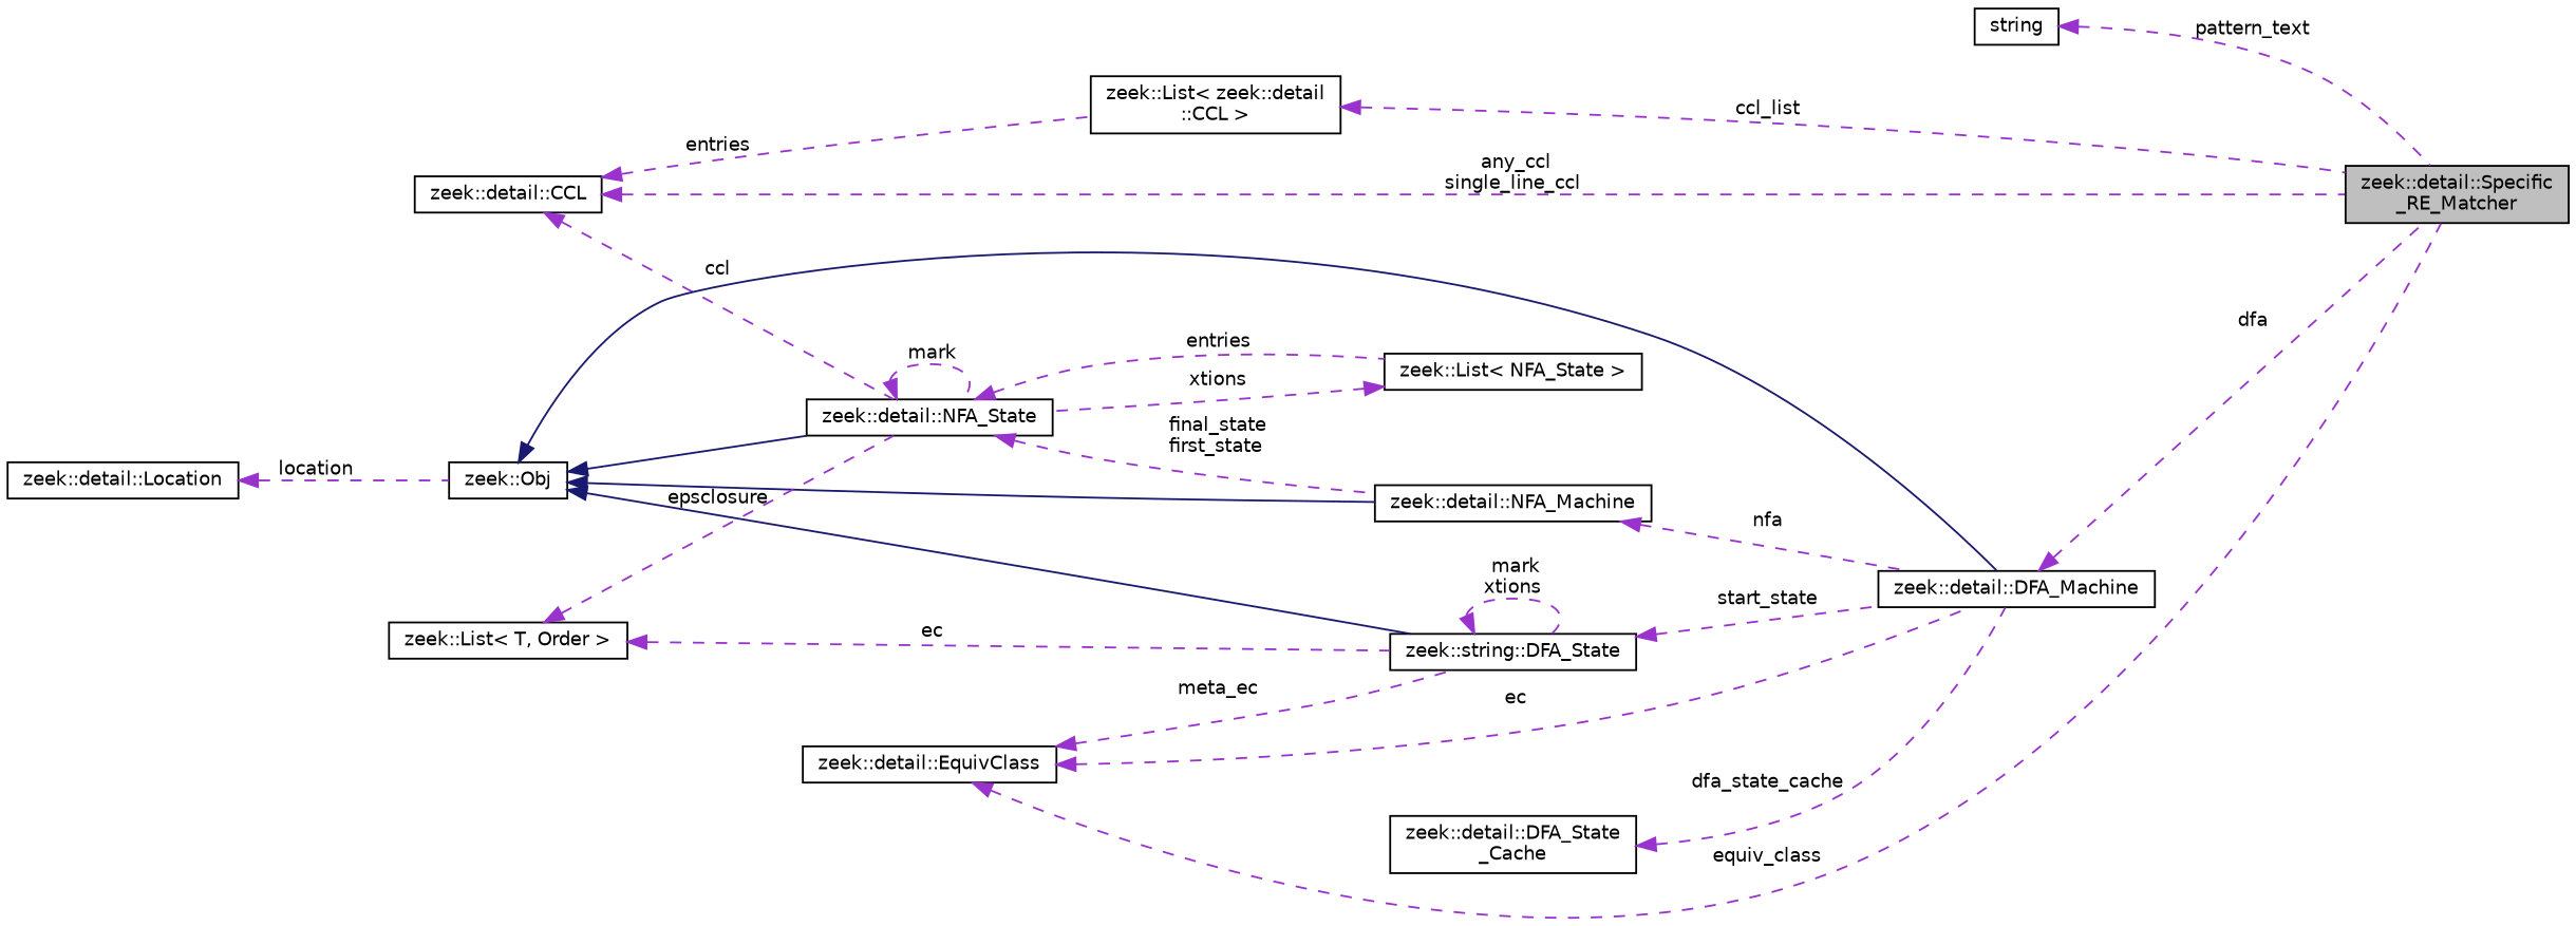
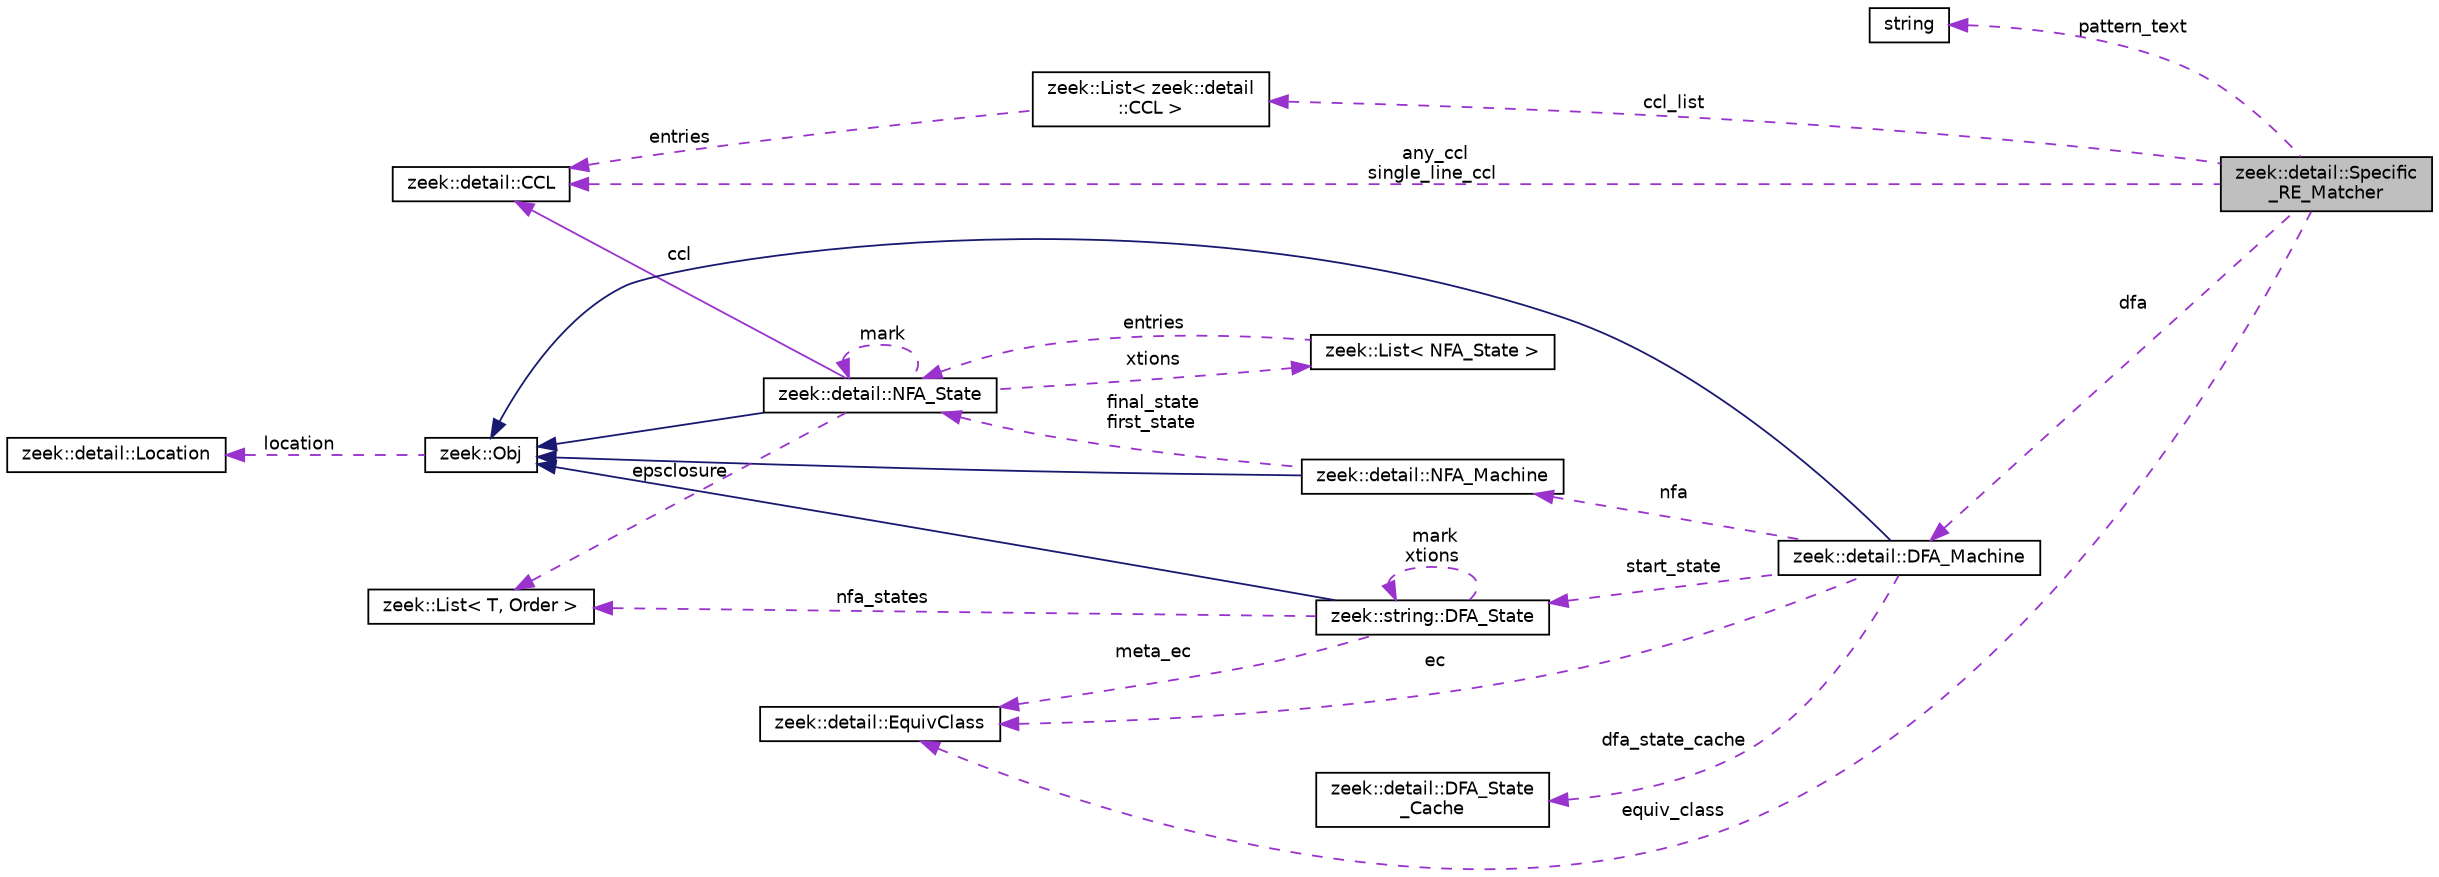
  digraph {
    rankdir=LR
    node [color=black fillcolor=white fontname=Helvetica fontsize=10 shape=record style=filled]
    edge [color=darkorchid3 dir=back fontname=Helvetica fontsize=10 labelfontname=Helvetica labelfontsize=10 style=dashed]
    n1 [fillcolor=grey75 fontcolor=black height=0.2 label="zeek::detail::Specific\l_RE_Matcher" width=0.4]
    n2 [height=0.2 label=string width=0.4]
    n3 [height=0.2 label="zeek::List\< zeek::detail\l::CCL \>" width=0.4]
    n4 [height=0.2 label="zeek::detail::CCL" width=0.4]
    n5 [height=0.2 label="zeek::detail::NFA_State" width=0.4]
    n6 [height=0.2 label="zeek::detail::NFA_Machine" width=0.4]
    n7 [height=0.2 label="zeek::List\< NFA_State \>" width=0.4]
    n8 [height=0.2 label="zeek::detail::EquivClass" width=0.4]
    n9 [height=0.2 label="zeek::detail::DFA_Machine" width=0.4]
    n10 [height=0.2 label="zeek::string::DFA_State" width=0.4]
    n11 [height=0.2 label="zeek::Obj" width=0.4]
    n12 [height=0.2 label="zeek::detail::Location" width=0.4]
    n13 [height=0.2 label="zeek::List\< T, Order \>" width=0.4]
    n14 [height=0.2 label="zeek::detail::DFA_State\l_Cache" width=0.4]
    n2 -> n1 [label=" pattern_text"]
    n3 -> n1 [label=" ccl_list"]
    n4 -> n1 [label=" any_ccl\nsingle_line_ccl"]
    n4 -> n3 [label=" entries"]
-   n4 -> n5 [label=" ccl"]
+   n4 -> n5 [label=" ccl" style=solid]
    n5 -> n5 [label=" mark"]
    n5 -> n6 [label=" final_state\nfirst_state"]
    n5 -> n7 [label=" entries"]
    n6 -> n9 [label=" nfa"]
    n7 -> n5 [label=" xtions"]
    n8 -> n1 [label=" equiv_class"]
    n8 -> n9 [label=" ec"]
    n8 -> n10 [label=" meta_ec"]
    n9 -> n1 [label=" dfa"]
    n10 -> n9 [label=" start_state"]
    n10 -> n10 [label=" mark\nxtions"]
    n11 -> n5 [color=midnightblue style=solid]
    n11 -> n6 [color=midnightblue style=solid]
    n11 -> n9 [color=midnightblue style=solid]
    n11 -> n10 [color=midnightblue style=solid]
    n12 -> n11 [label=" location"]
    n13 -> n5 [label=" epsclosure"]
-   n13 -> n10 [label=" ec"]
+   n13 -> n10 [label=" nfa_states"]
    n14 -> n9 [label=" dfa_state_cache"]
  }
